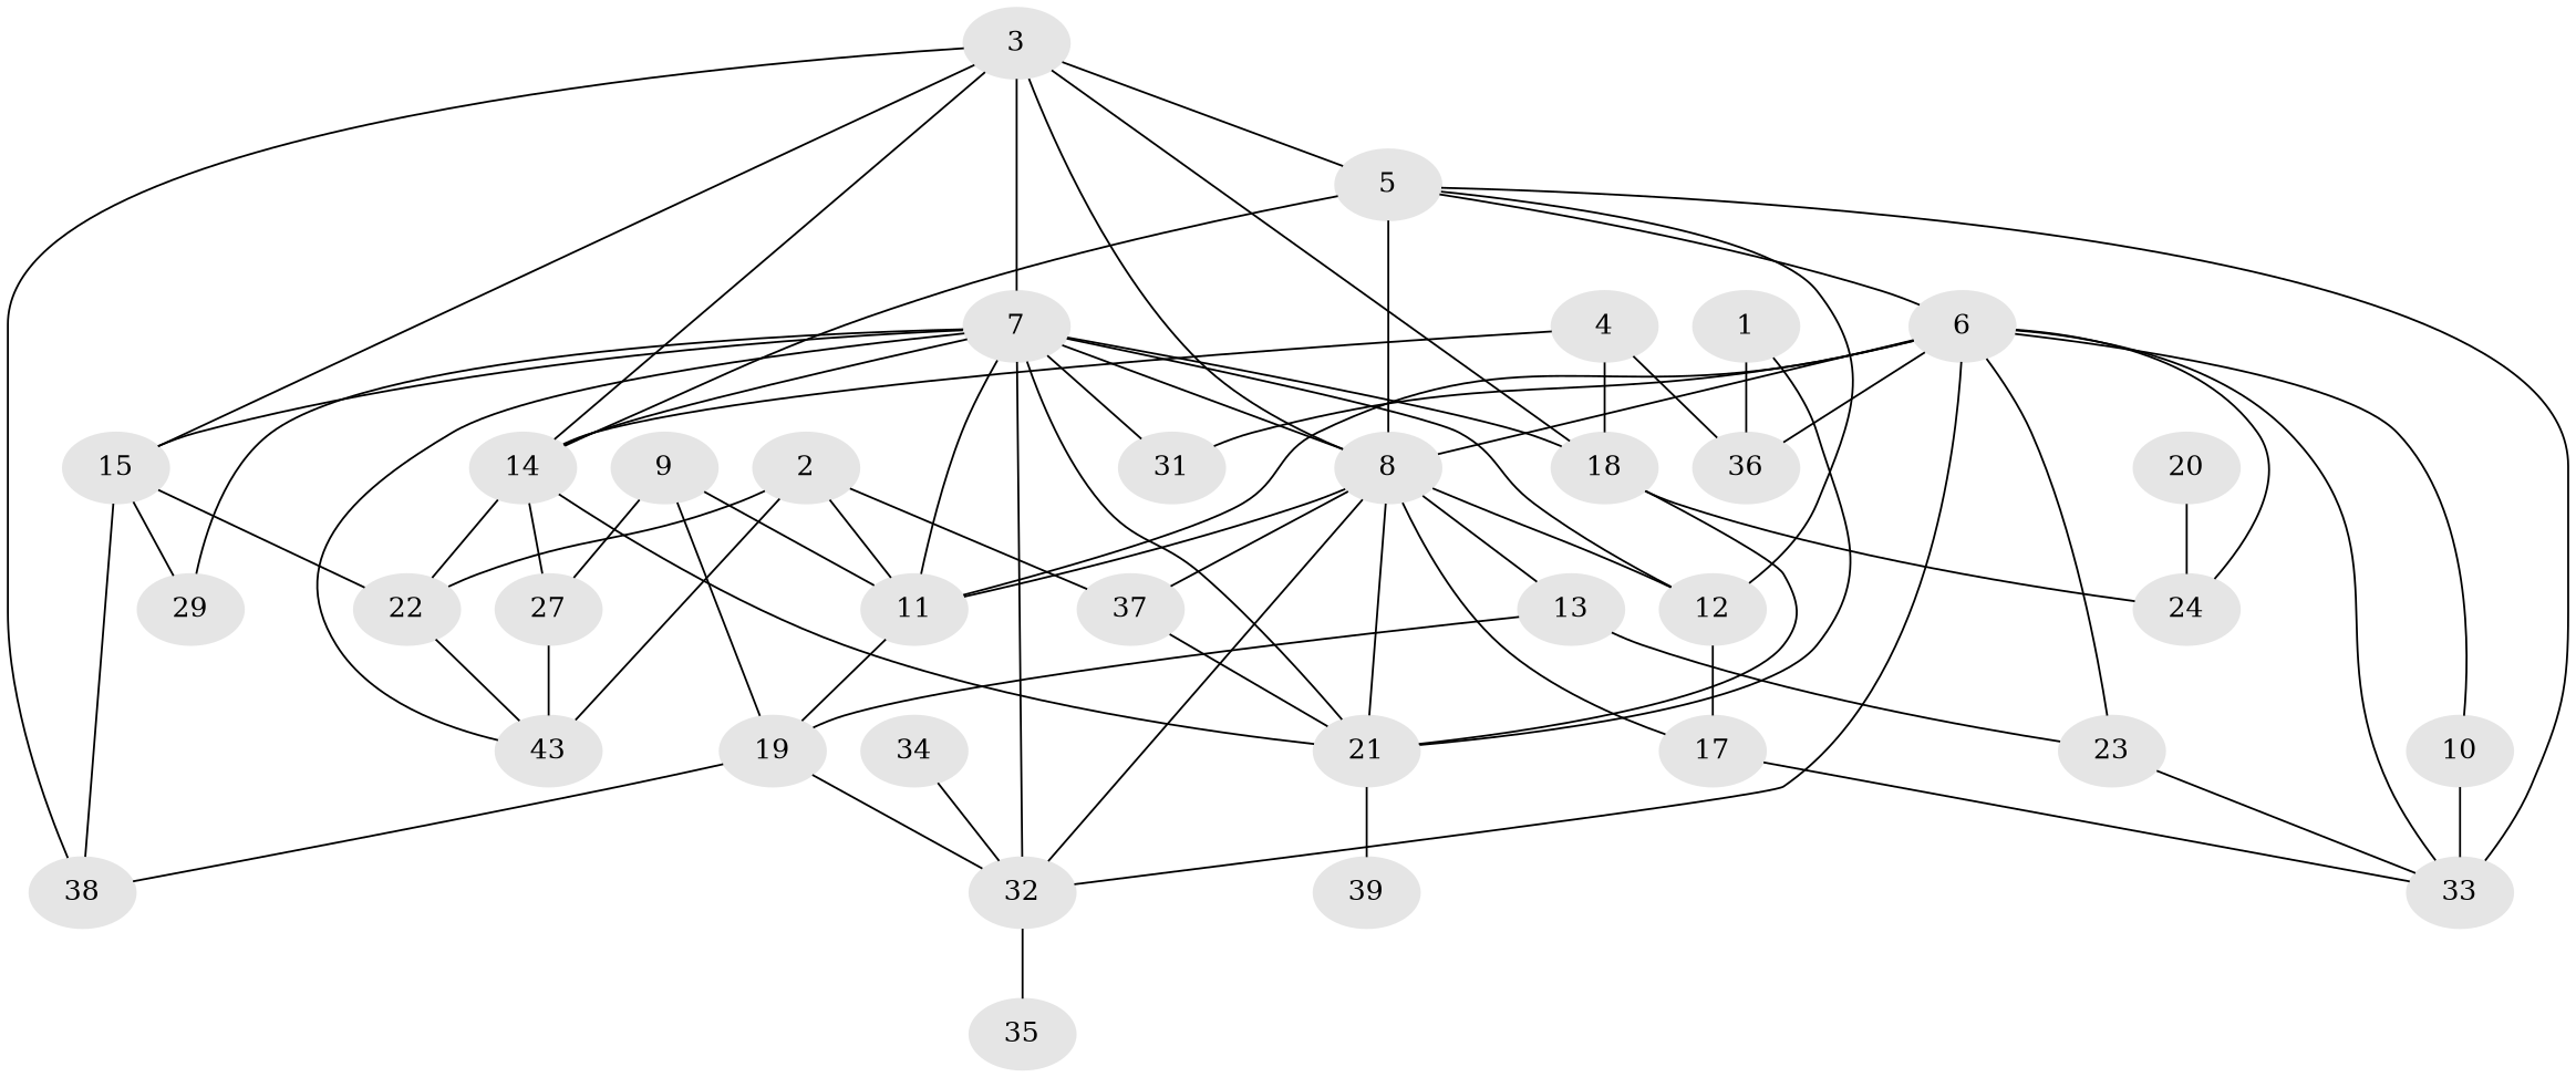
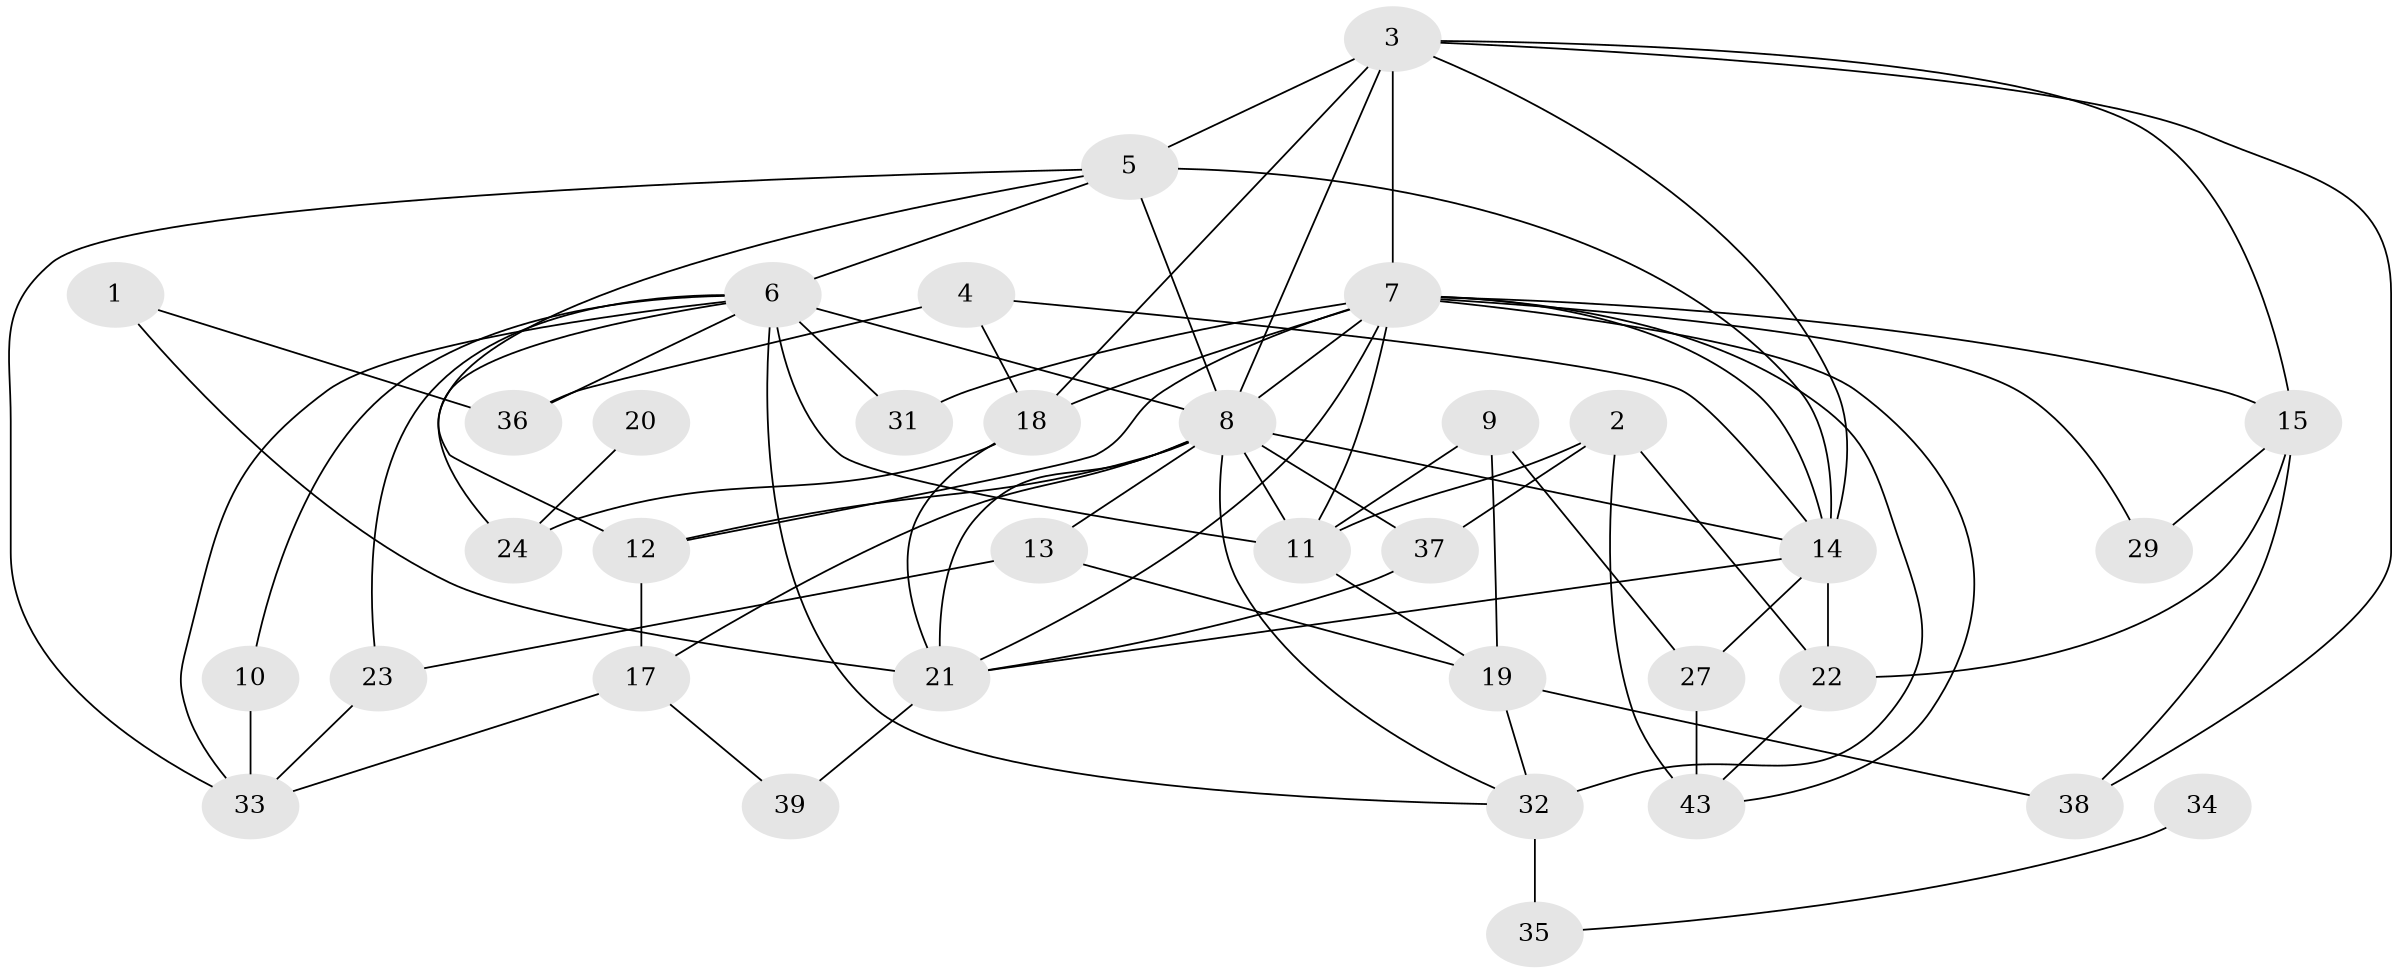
  graph {
    node [color=gray90 style=filled]
    edge [weight=1.0]
    1
    21
    36
    3
    5
    7
    8
    14
    15
    18
    38
    39
    2
    11
    22
    37
    n17 [label=43]
    19
    6
    12
    33
    31
    32
    29
    13
    17
    27
    24
    4
    10
    23
    35
    9
    20
    34
    1 -- 21
    1 -- 36
    21 -- 39
    3 -- 5
    3 -- 7 [weight=2.0]
    3 -- 8
    3 -- 14
    3 -- 15
    3 -- 18
    3 -- 38
    5 -- 8 [weight=2.0]
    5 -- 14
    5 -- 6
    5 -- 12
    5 -- 33
    7 -- 21
    7 -- 8 [weight=5.0]
    7 -- 14
    7 -- 15
    7 -- 18 [weight=2.0]
    7 -- 11 [weight=3.0]
    7 -- n17 [weight=2.0]
    7 -- 12 [weight=2.0]
    7 -- 31
    7 -- 32 [weight=3.0]
    7 -- 29
    8 -- 21
+   8 -- 14
    8 -- 11 [weight=3.0]
    8 -- 37
    8 -- 12
    8 -- 32
    8 -- 13
    8 -- 17
    14 -- 21
    14 -- 22
    14 -- 27
    15 -- 38
    15 -- 22 [weight=2.0]
    15 -- 29
    18 -- 21
    18 -- 24
    2 -- 11
    2 -- 22
    2 -- 37
    2 -- n17 [weight=3.0]
    11 -- 19
    22 -- n17
    37 -- 21
    19 -- 38
    19 -- 32
    6 -- 36
    6 -- 8
    6 -- 11 [weight=4.0]
    6 -- 33
    6 -- 31
    6 -- 32 [weight=2.0]
    6 -- 24
    6 -- 10
    6 -- 23
    12 -- 17
    32 -- 35 [weight=2.0]
    13 -- 19
    13 -- 23
+   17 -- 39
    17 -- 33
    27 -- n17
    4 -- 36 [weight=2.0]
    4 -- 14
    4 -- 18
    10 -- 33 [weight=3.0]
    23 -- 33
    9 -- 11
    9 -- 19
    9 -- 27
    20 -- 24
-   34 -- 32
+   34 -- 35
  }
